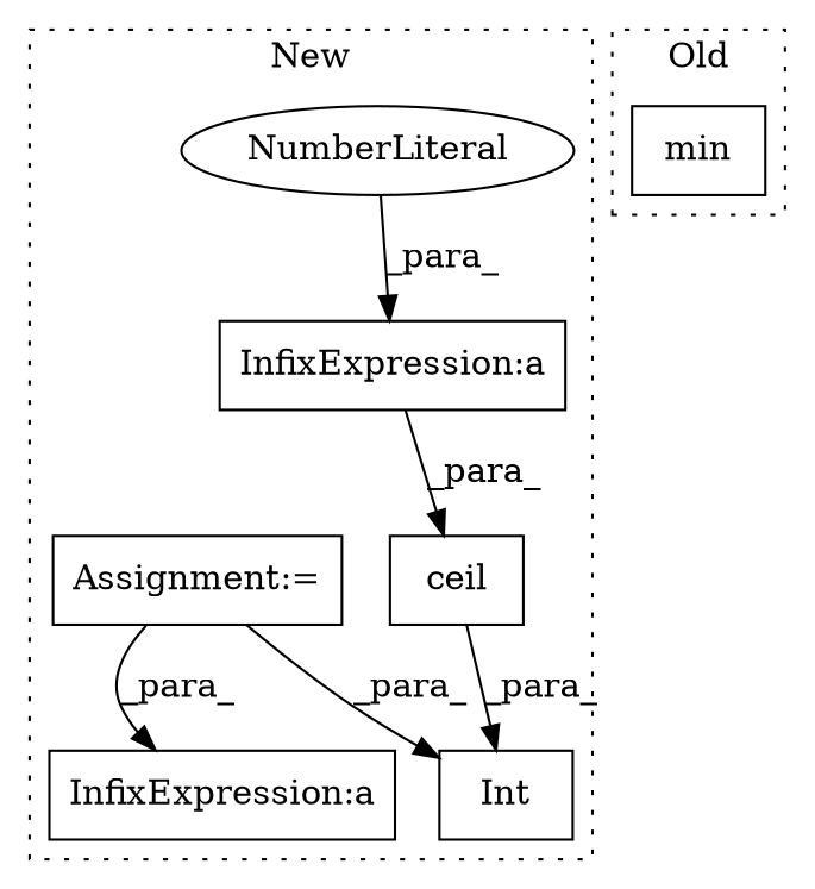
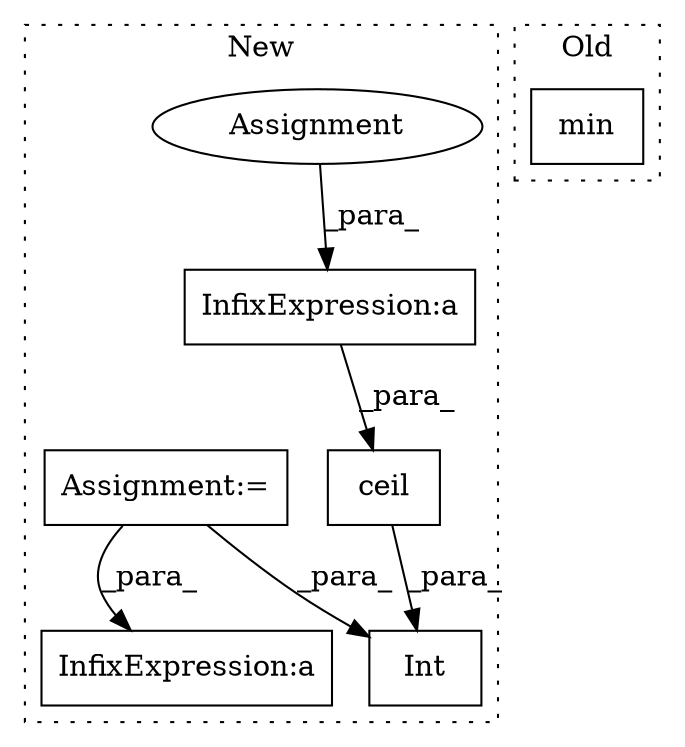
  digraph {
    node [a=32 l="4,1" shape=box]
    n1 [l="5,1" label=ceil s="5583,5614"]
    n2 [label=Int s="5567,5615"]
    n3 [a=27 l=3 label="InfixExpression:a" s=5675]
    n4 [a=27 l=3 label="InfixExpression:a" s=5600]
-   n5 [a=34 l=1 label=NumberLiteral s=5599 shape=ellipse]
+   n5 [a=34 l=1 label=Assignment s=5599 shape=ellipse]
    n6 [a=7 l=1 label="Assignment:=" s=5566]
    n7 [label=min s="5938,5949"]
    subgraph cluster_1 {
      label=New
      style=dotted
      n1
      n2
      n3
      n4
      n5
      n6
    }
    subgraph cluster_2 {
      label=Old
      style=dotted
      n7
    }
    n1 -> n2 [label=_para_]
    n4 -> n1 [label=_para_]
    n5 -> n4 [label=_para_]
    n6 -> n2 [label=_para_]
    n6 -> n3 [label=_para_]
  }
